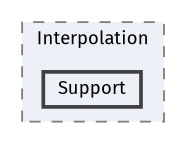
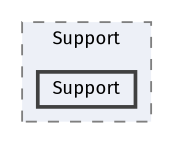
  digraph {
    compound=true
    fontname="Fira Sans"
    n1 [color=grey25 fillcolor="#edf0f7" fontname="Fira Sans" fontsize=10 height=0.2 label=Support shape=box style="filled,bold" width=0.4]
    subgraph cluster_1 {
      bgcolor="#edf0f7"
      fontsize=10
-     label=Interpolation
+     label=Support
      pencolor=grey50
      style="filled,dashed"
      n1
    }
  }
